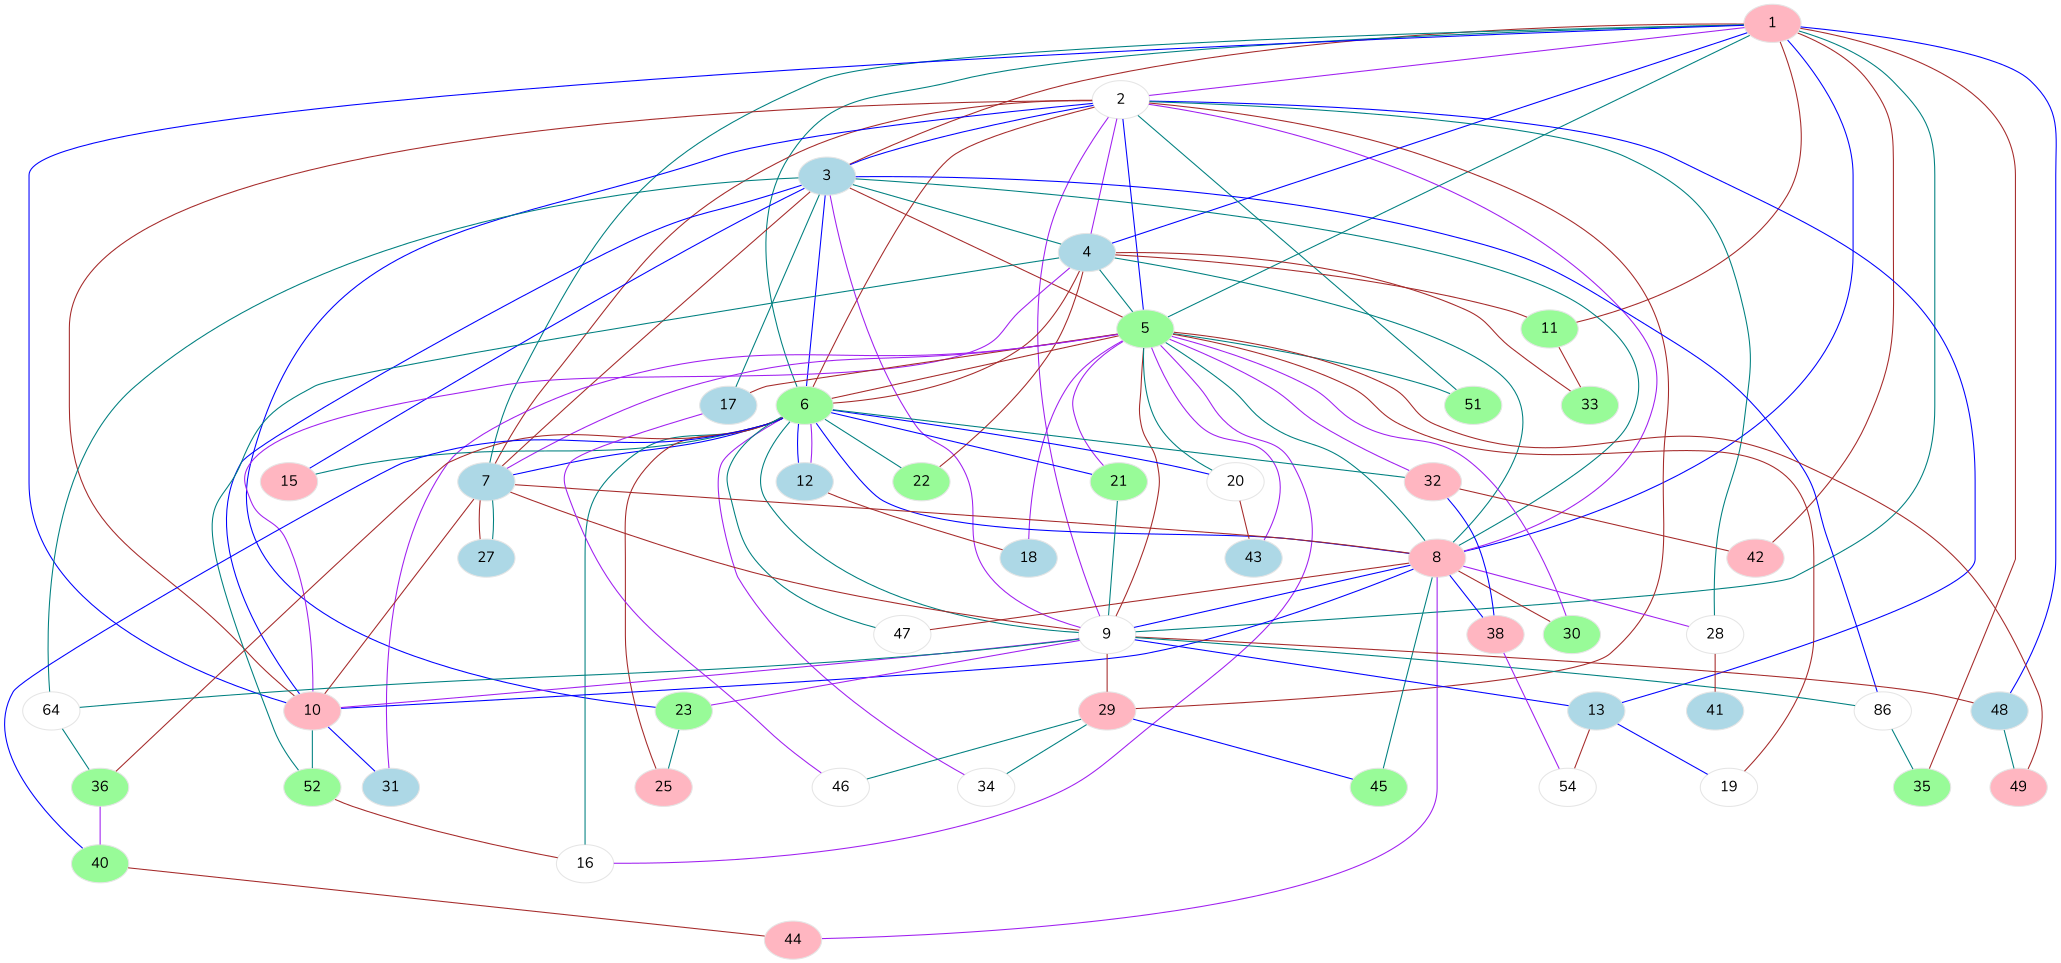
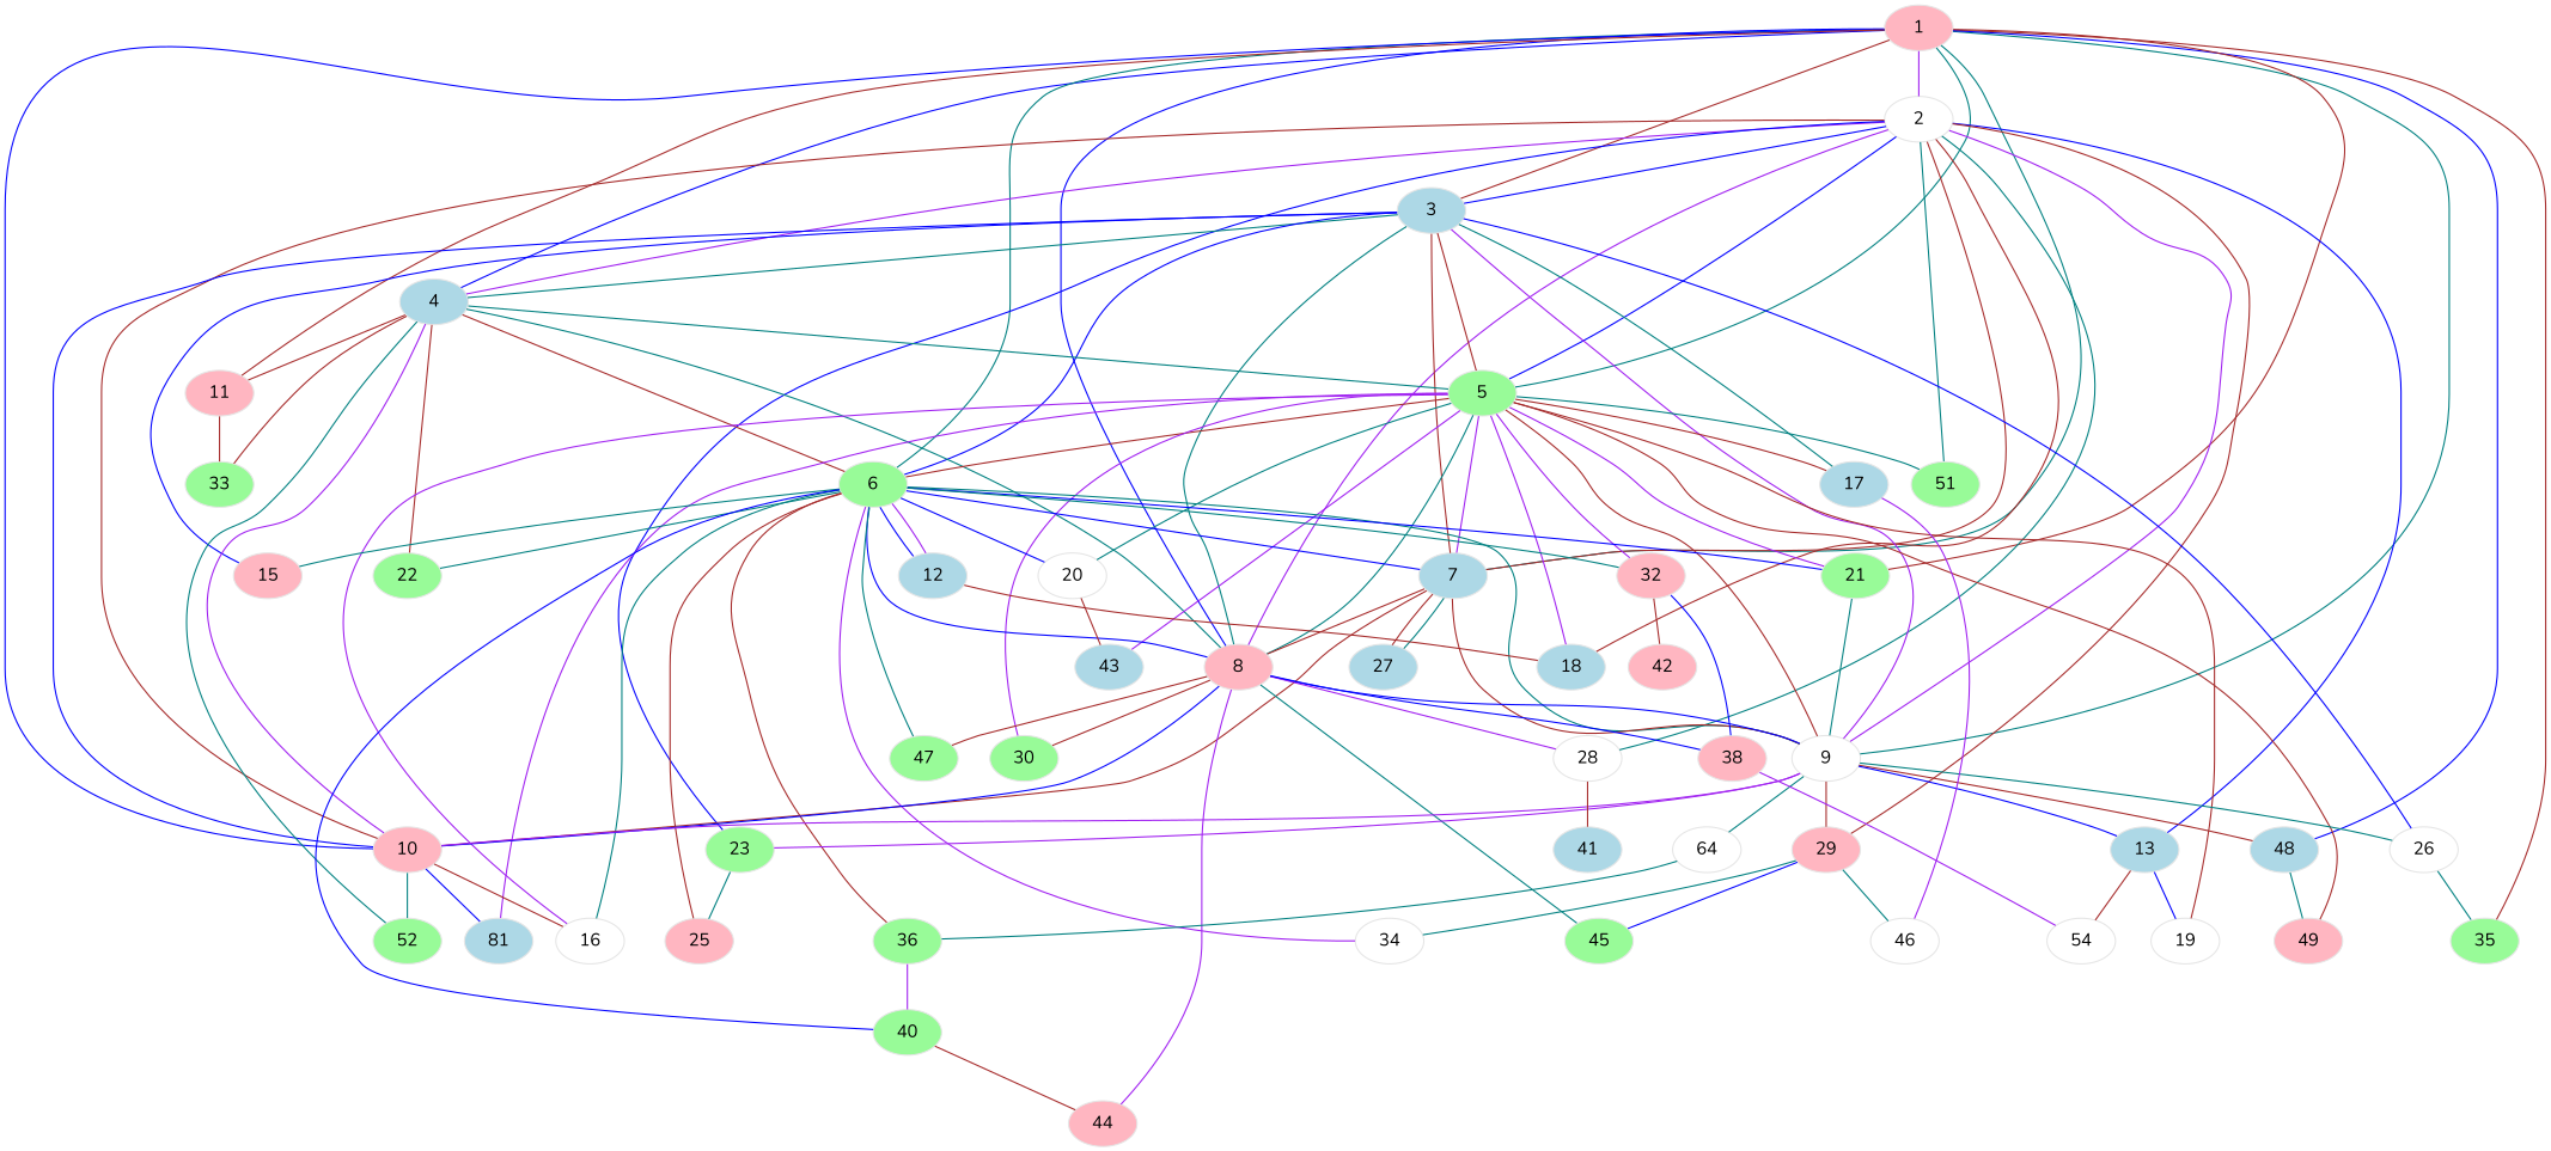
  graph {
    fontname=Nunito
    node [color=gray90 fillcolor=palegreen fontname=Nunito style=filled]
    edge [color=brown fontname=Nunito]
    1 [fillcolor=lightpink]
    2 [fillcolor=white]
    3 [fillcolor=lightblue]
    4 [fillcolor=lightblue]
    5
    6
    7 [fillcolor=lightblue]
    8 [fillcolor=lightpink]
    9 [fillcolor=white]
    10 [fillcolor=lightpink]
-   11
+   11 [fillcolor=lightpink]
    35
    42 [fillcolor=lightpink]
    48 [fillcolor=lightblue]
    13 [fillcolor=lightblue]
    23
    28 [fillcolor=white]
    29 [fillcolor=lightpink]
    51
    n20 [fillcolor=white label=64]
    15 [fillcolor=lightpink]
    17 [fillcolor=lightblue]
-   26 [fillcolor=white label=86]
+   26 [fillcolor=white]
    22
    33
    52
    16 [fillcolor=white]
    18 [fillcolor=lightblue]
    19 [fillcolor=white]
    20 [fillcolor=white]
    21
    30
-   31 [fillcolor=lightblue]
+   31 [fillcolor=lightblue label=81]
    32 [fillcolor=lightpink]
    43 [fillcolor=lightblue]
    49 [fillcolor=lightpink]
    12 [fillcolor=lightblue]
    25 [fillcolor=lightpink]
    34 [fillcolor=white]
    36
    40
-   47 [fillcolor=white]
+   47
    27 [fillcolor=lightblue]
    38 [fillcolor=lightpink]
    44 [fillcolor=lightpink]
    45
    n47 [fillcolor=white label=54]
    41 [fillcolor=lightblue]
    46 [fillcolor=white]
    1 -- 2 [color=purple]
    1 -- 3
    1 -- 4 [color=blue]
    1 -- 5 [color=teal]
    1 -- 6 [color=teal]
    1 -- 7 [color=teal]
    1 -- 8 [color=blue]
    1 -- 9 [color=teal]
    1 -- 10 [color=blue]
    1 -- 11
    1 -- 35
-   1 -- 42
+   1 -- 21
    1 -- 48 [color=blue]
    2 -- 3 [color=blue]
    2 -- 4 [color=purple]
    2 -- 5 [color=blue]
-   2 -- 6
+   2 -- 18
    2 -- 7
    2 -- 8 [color=purple]
    2 -- 9 [color=purple]
    2 -- 10
    2 -- 13 [color=blue]
    2 -- 23 [color=blue]
    2 -- 28 [color=teal]
    2 -- 29
    2 -- 51 [color=teal]
    3 -- 4 [color=teal]
    3 -- 5
    3 -- 6 [color=blue]
    3 -- 7
    3 -- 8 [color=teal]
    3 -- 9 [color=purple]
    3 -- 10 [color=blue]
-   3 -- n20 [color=teal]
    3 -- 15 [color=blue]
    3 -- 17 [color=teal]
    3 -- 26 [color=blue]
    4 -- 5 [color=teal]
    4 -- 6
    4 -- 8 [color=teal]
    4 -- 10 [color=purple]
    4 -- 11
    4 -- 22
    4 -- 33
    4 -- 52 [color=teal]
    5 -- 6
    5 -- 7 [color=purple]
    5 -- 8 [color=teal]
    5 -- 9
    5 -- 51 [color=teal]
    5 -- 17
    5 -- 16 [color=purple]
    5 -- 18 [color=purple]
    5 -- 19
    5 -- 20 [color=teal]
    5 -- 21 [color=purple]
    5 -- 30 [color=purple]
    5 -- 31 [color=purple]
    5 -- 32 [color=purple]
    5 -- 43 [color=purple]
    5 -- 49
    6 -- 7 [color=blue]
    6 -- 8 [color=blue]
    6 -- 9 [color=teal]
    6 -- 15 [color=teal]
    6 -- 22 [color=teal]
    6 -- 16 [color=teal]
    6 -- 20 [color=blue]
    6 -- 21 [color=blue]
    6 -- 32 [color=teal]
    6 -- 12 [color=blue]
    6 -- 12 [color=purple]
    6 -- 25
    6 -- 34 [color=purple]
    6 -- 36
    6 -- 40 [color=blue]
    6 -- 47 [color=teal]
    7 -- 8
    7 -- 9
    7 -- 10
    7 -- 27
    7 -- 27 [color=teal]
    8 -- 9 [color=blue]
    8 -- 10 [color=blue]
    8 -- 28 [color=purple]
    8 -- 30
    8 -- 47
    8 -- 38 [color=blue]
    8 -- 44 [color=purple]
    8 -- 45 [color=teal]
    9 -- 10 [color=purple]
    9 -- 48
    9 -- 13 [color=blue]
    9 -- 23 [color=purple]
    9 -- 29
    9 -- n20 [color=teal]
    9 -- 26 [color=teal]
    10 -- 52 [color=teal]
-   52 -- 16
+   10 -- 16
    10 -- 31 [color=blue]
    11 -- 33
    48 -- 49 [color=teal]
    13 -- 19 [color=blue]
    13 -- n47
    23 -- 25 [color=teal]
    28 -- 41
    29 -- 34 [color=teal]
    29 -- 45 [color=blue]
    29 -- 46 [color=teal]
    n20 -- 36 [color=teal]
    17 -- 46 [color=purple]
    26 -- 35 [color=teal]
    20 -- 43
    21 -- 9 [color=teal]
    32 -- 42
    32 -- 38 [color=blue]
    12 -- 18
    36 -- 40 [color=purple]
    40 -- 44
    38 -- n47 [color=purple]
  }
